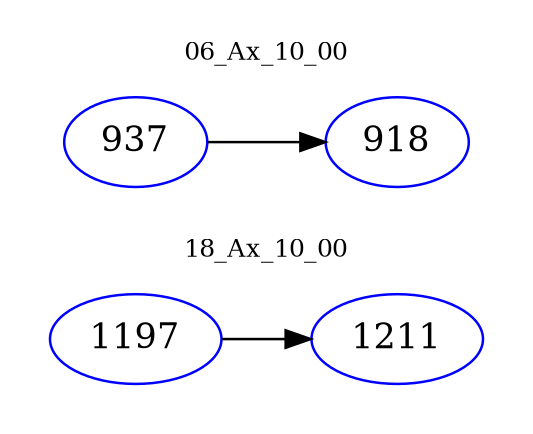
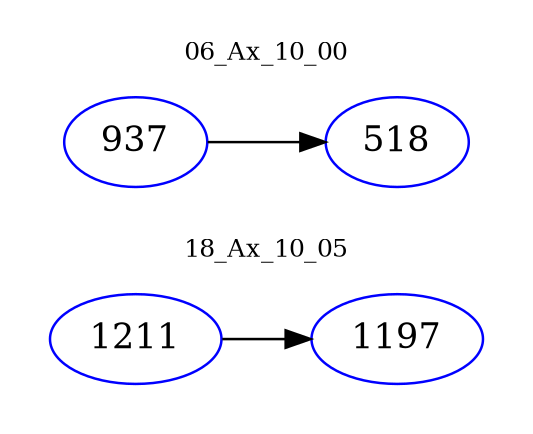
  digraph {
    rankdir=LR
    node [color=blue]
    edge [color=black]
    n1 [label=1197]
    n2 [label=1211]
    n3 [label=937]
-   n4 [label=918]
+   n4 [label=518]
    subgraph cluster_1 {
      color=white
      fontsize=10
-     label="18_Ax_10_00"
+     label="18_Ax_10_05"
      n1
      n2
    }
    subgraph cluster_2 {
      color=white
      fontsize=10
      label="06_Ax_10_00"
      n3
      n4
    }
-   n1 -> n2
+   n2 -> n1
    n3 -> n4
  }
